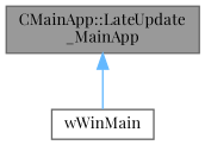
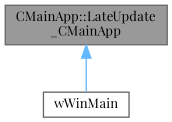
  digraph {
    rankdir=TB
    fontname="Playfair Display"
    node [fontname="Playfair Display" fontsize=10 shape=box style=filled]
-   n1 [color=gray40 fillcolor=grey60 fontcolor=black height=0.2 label="CMainApp::LateUpdate\l_MainApp" width=0.4]
+   n1 [color=gray40 fillcolor=grey60 fontcolor=black height=0.2 label="CMainApp::LateUpdate\l_CMainApp" width=0.4]
    n2 [color=grey40 fillcolor=white height=0.2 label=wWinMain width=0.4]
    n1 -> n2 [color=steelblue1 dir=back fontname="Playfair Display" fontsize=10 labelfontname=Helvetica labelfontsize=10 style=solid]
  }
